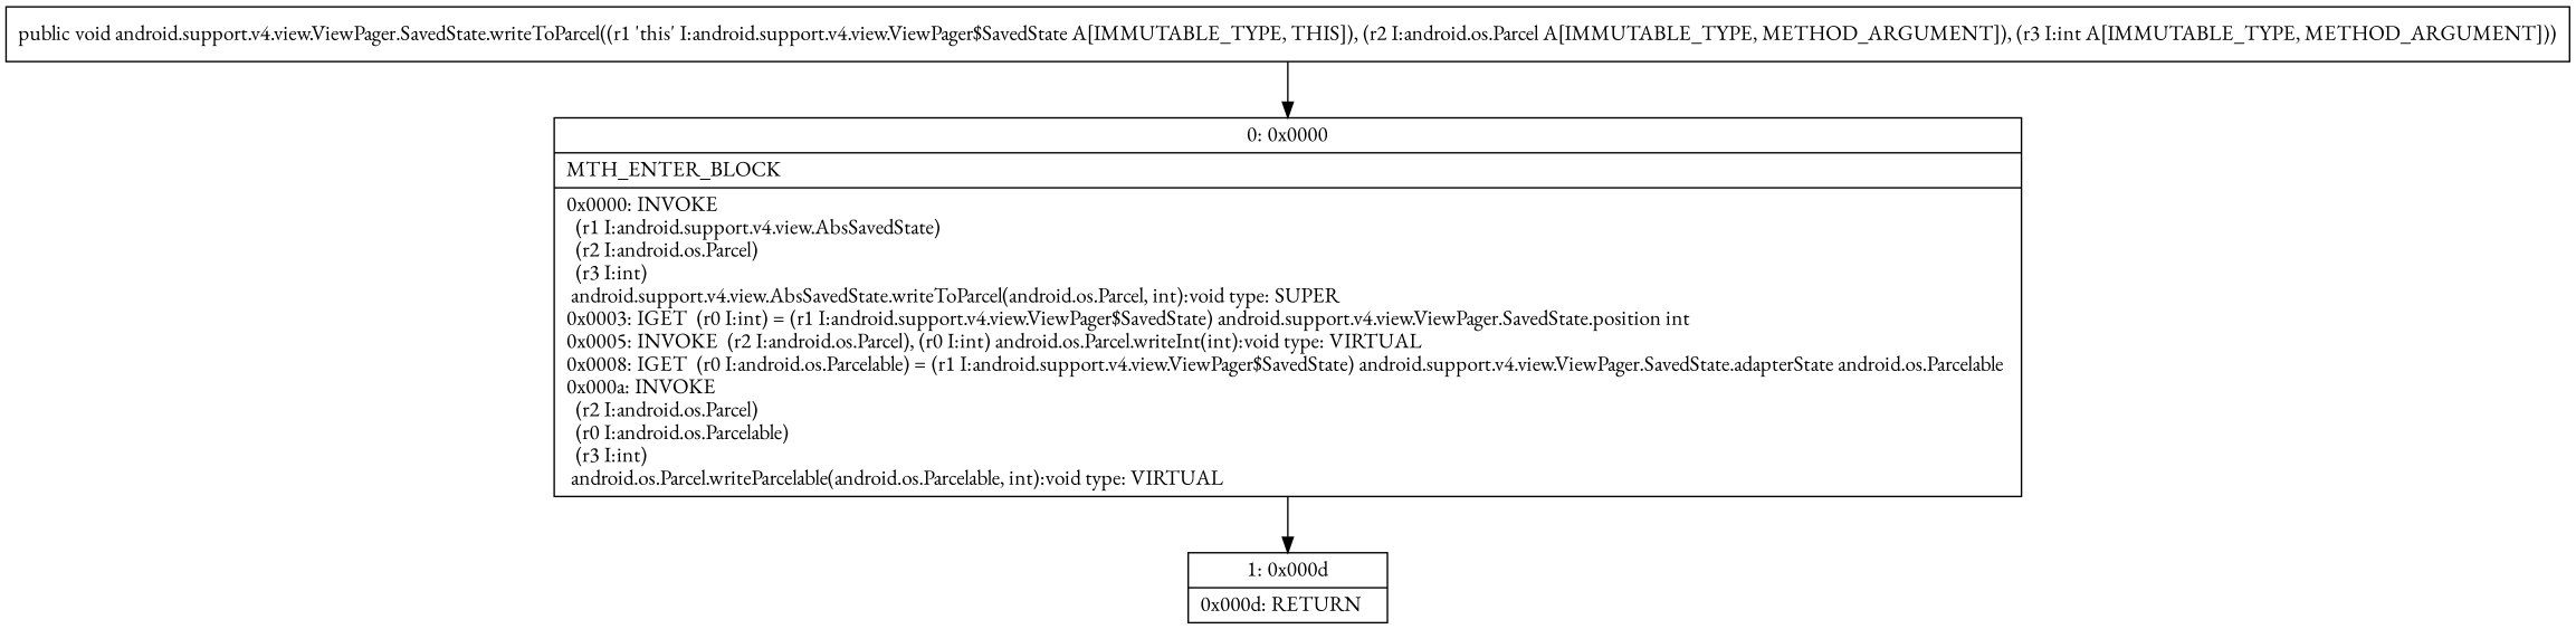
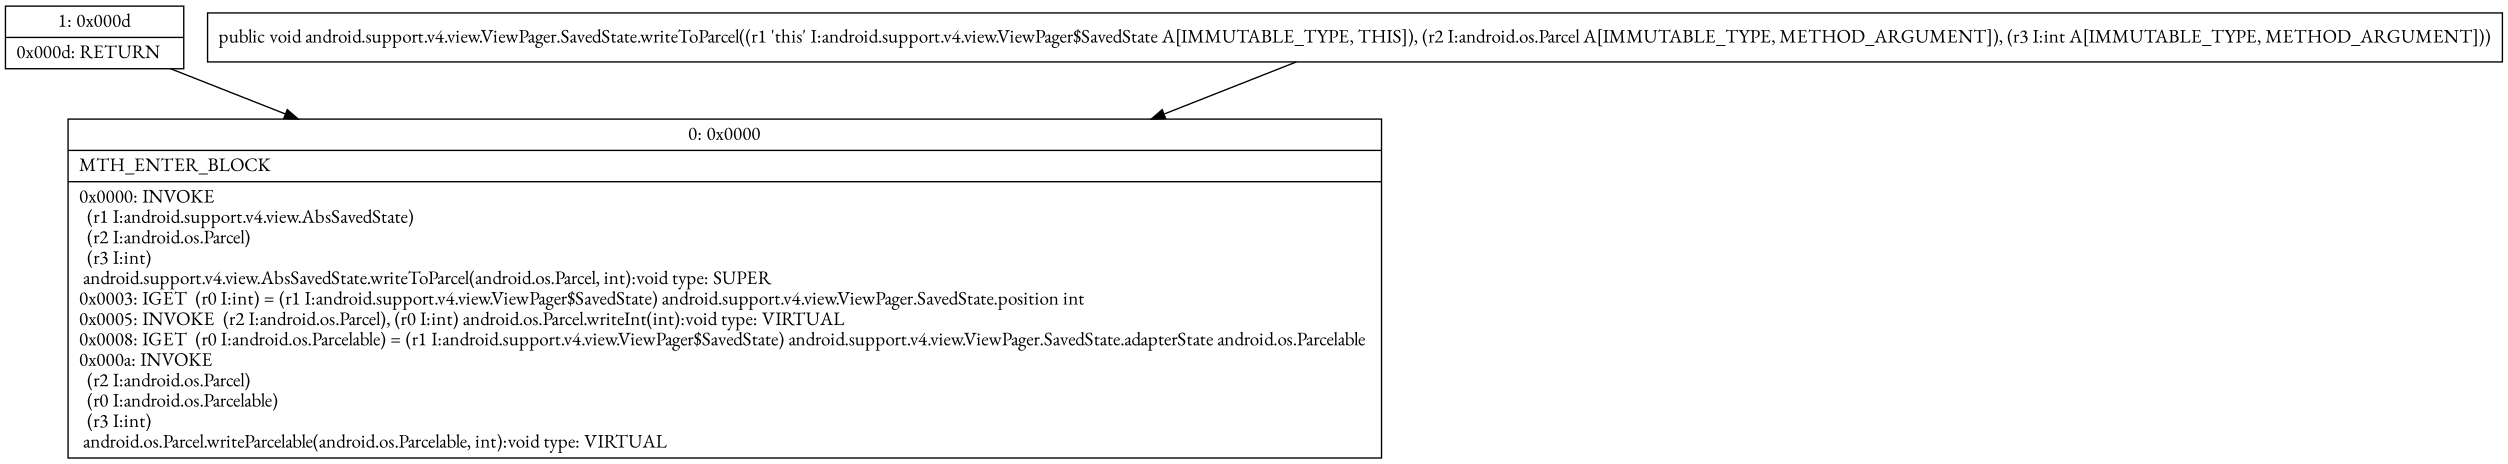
  digraph {
    fontname="EB Garamond"
    node [shape=record fontname="EB Garamond"]
    edge [fontname="EB Garamond"]
    n1 [label="{0\:\ 0x0000|MTH_ENTER_BLOCK\l|0x0000: INVOKE  \l  (r1 I:android.support.v4.view.AbsSavedState)\l  (r2 I:android.os.Parcel)\l  (r3 I:int)\l android.support.v4.view.AbsSavedState.writeToParcel(android.os.Parcel, int):void type: SUPER \l0x0003: IGET  (r0 I:int) = (r1 I:android.support.v4.view.ViewPager$SavedState) android.support.v4.view.ViewPager.SavedState.position int \l0x0005: INVOKE  (r2 I:android.os.Parcel), (r0 I:int) android.os.Parcel.writeInt(int):void type: VIRTUAL \l0x0008: IGET  (r0 I:android.os.Parcelable) = (r1 I:android.support.v4.view.ViewPager$SavedState) android.support.v4.view.ViewPager.SavedState.adapterState android.os.Parcelable \l0x000a: INVOKE  \l  (r2 I:android.os.Parcel)\l  (r0 I:android.os.Parcelable)\l  (r3 I:int)\l android.os.Parcel.writeParcelable(android.os.Parcelable, int):void type: VIRTUAL \l}"]
    n2 [label="{1\:\ 0x000d|0x000d: RETURN   \l}"]
    n3 [label="{public void android.support.v4.view.ViewPager.SavedState.writeToParcel((r1 'this' I:android.support.v4.view.ViewPager$SavedState A[IMMUTABLE_TYPE, THIS]), (r2 I:android.os.Parcel A[IMMUTABLE_TYPE, METHOD_ARGUMENT]), (r3 I:int A[IMMUTABLE_TYPE, METHOD_ARGUMENT])) }"]
-   n1 -> n2
+   n2 -> n1
    n3 -> n1
  }
